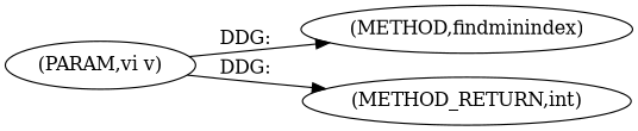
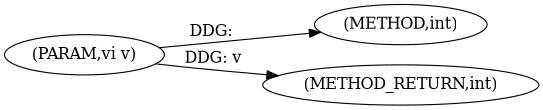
  digraph {
    rankdir=LR
-   n1 [label="(METHOD,findminindex)"]
+   n1 [label="(METHOD,int)"]
    n2 [label="(PARAM,vi v)"]
    n3 [label="(METHOD_RETURN,int)"]
    n2 -> n1 [label="DDG: "]
-   n2 -> n3 [label="DDG: "]
+   n2 -> n3 [label="DDG: v"]
  }
